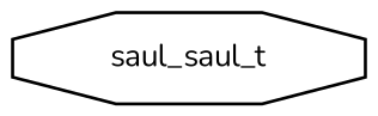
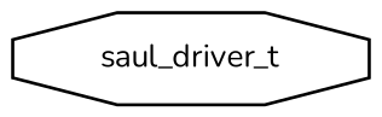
  digraph {
    rankdir=LR
    fontname=Nunito
-   n1 [color=black fillcolor=white fontname=Nunito fontsize=10 height=0.2 label=saul_saul_t shape=octagon style=filled width=0.4]
+   n1 [color=black fillcolor=white fontname=Nunito fontsize=10 height=0.2 label=saul_driver_t shape=octagon style=filled width=0.4]
  }
